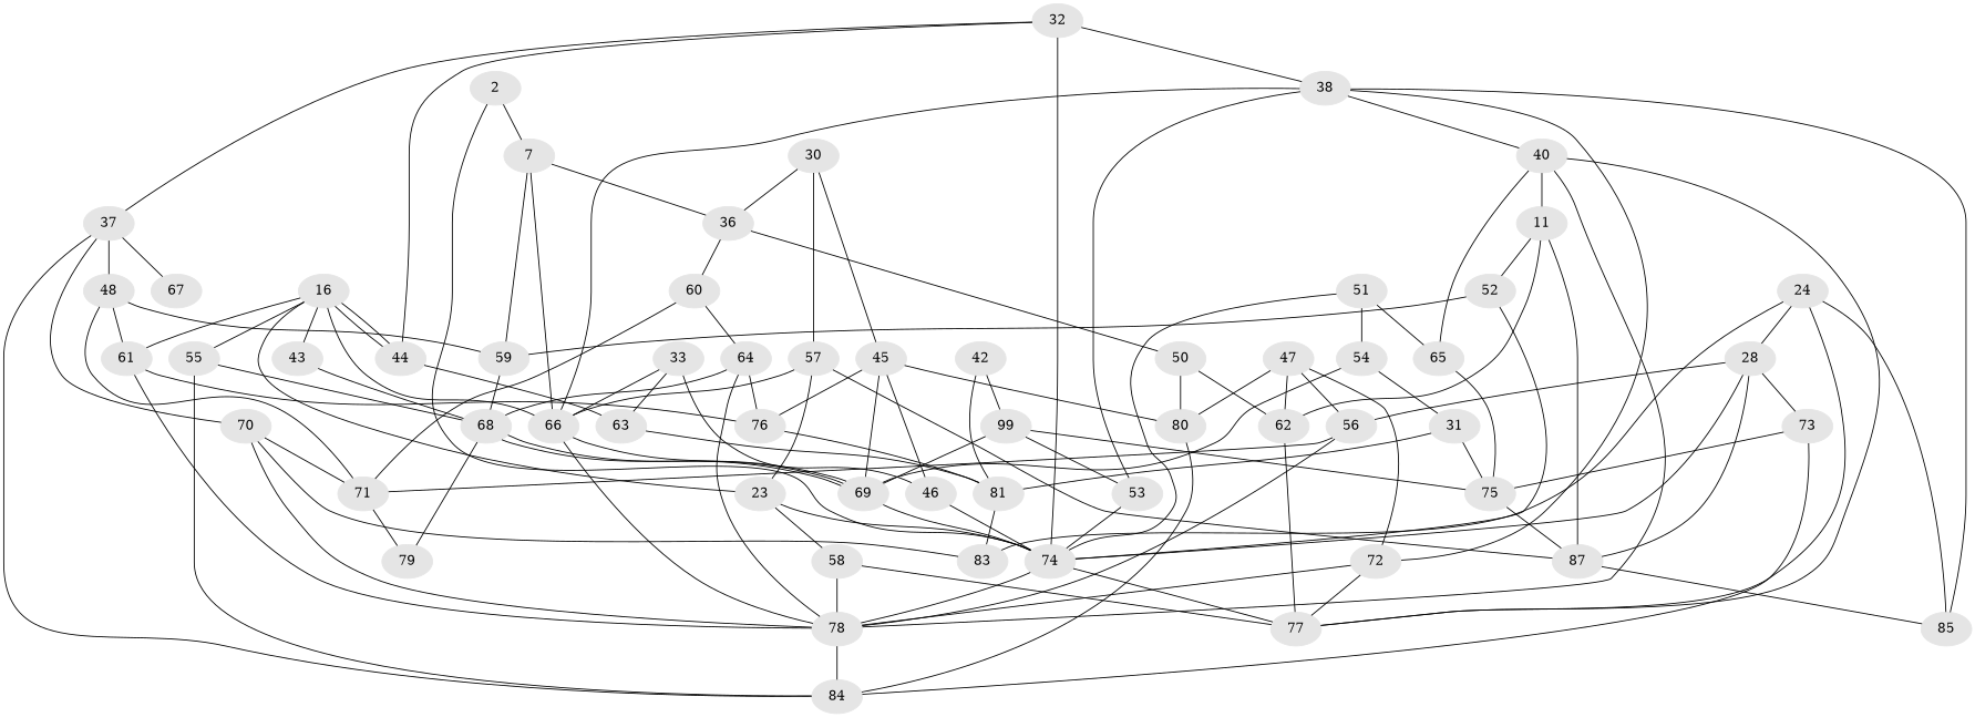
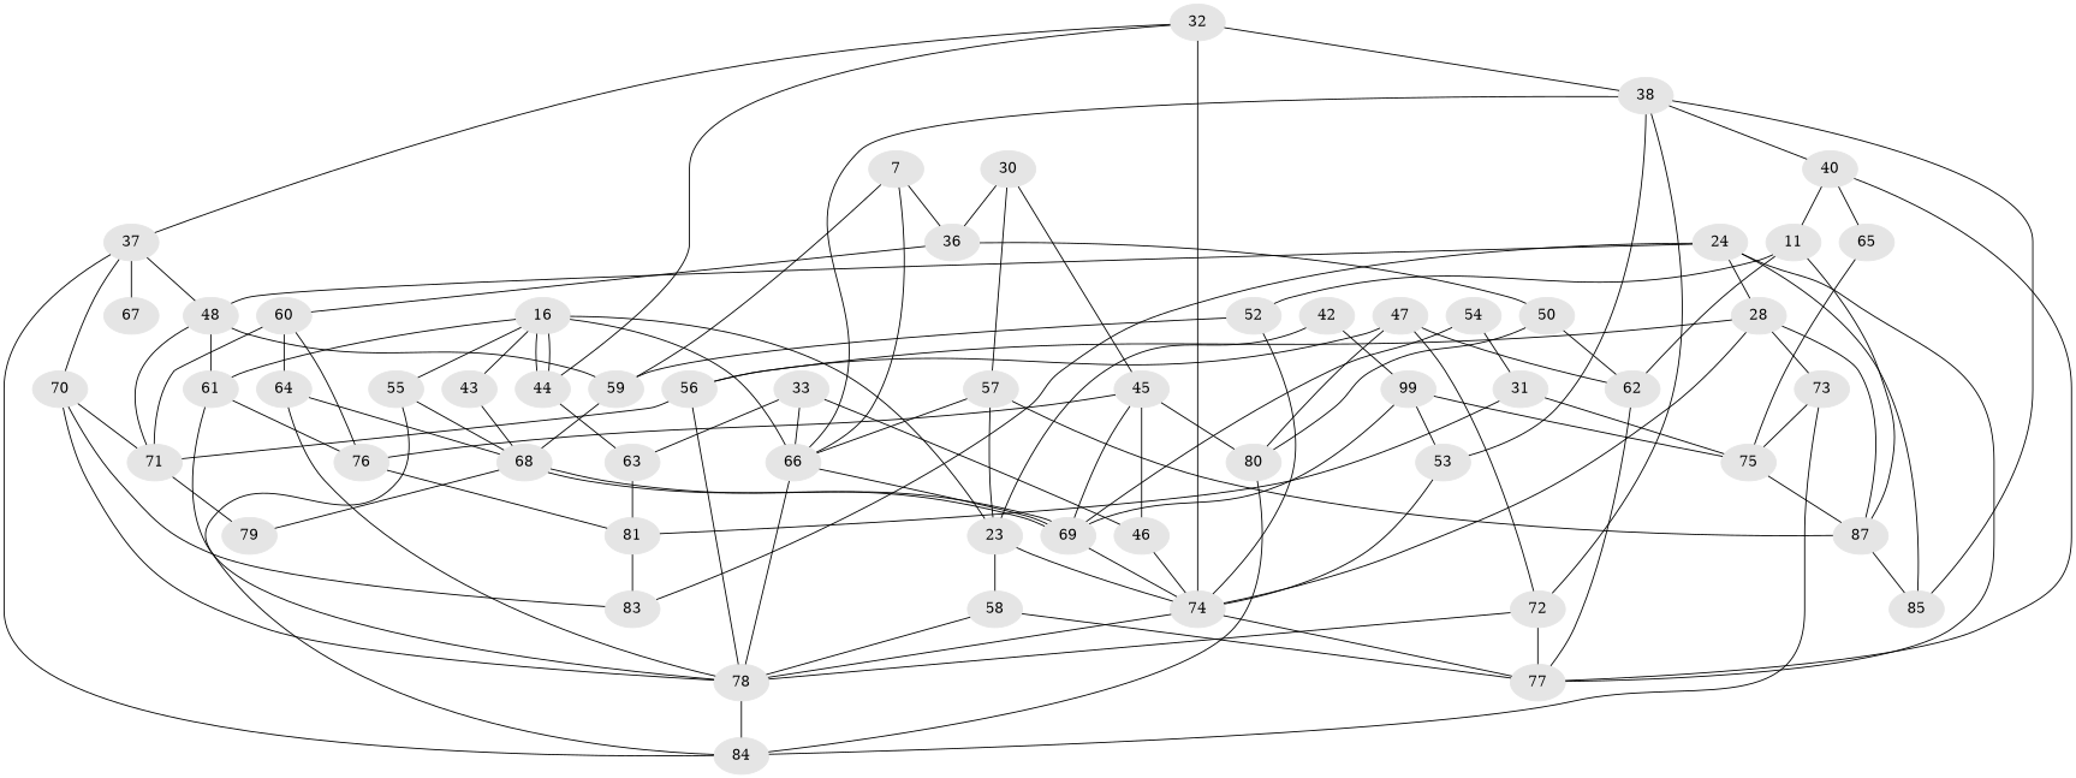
  graph {
    node [color=gray90 style=filled]
-   2
    7
    74 [super="+8+42+49"]
    36
    59
    66 [super="+14"]
    77 [super="+34"]
    78 [super="+4+17"]
    50
    60
    68
    69 [super="+13+35"]
    16
    23
    43
    44
    55
    61
    58 [super="+9"]
    63
    84
    76
    n23 [label=42]
    n24 [label=99]
    81
    75
    53
    83
    48 [super="+18"]
    71 [super="+26"]
    24
    85
    28
    52
    56 [super="+11"]
    73
    n37 [label=87]
    30
    45
    57
    46
    80 [super="+19"]
    31
    32 [super="+27"]
    37 [super="+10"]
    38 [super="+15"]
    67
    70
    40 [super="+5"]
    72
    33 [super="+3"]
    62
    64 [super="+25"]
    n54 [label=11]
    65
    79
    47
-   51
    54
-   2 -- 7
-   2 -- 74
    7 -- 36
    7 -- 59
    7 -- 66
    74 -- 77 [weight=2]
    74 -- 78 [weight=2]
    36 -- 50
    36 -- 60
    59 -- 68
    66 -- 78
    66 -- 69
    78 -- 84
    50 -- 80
    50 -- 62
    60 -- 71 [weight=2]
    60 -- 64
    68 -- 69 [weight=2]
    68 -- 69
    68 -- 79
    69 -- 74
    16 -- 66 [weight=2]
    16 -- 23
    16 -- 43
    16 -- 44
    16 -- 44
    16 -- 55
    16 -- 61
    23 -- 74 [weight=3]
    23 -- 58
    43 -- 68
    44 -- 63
    55 -- 68
    55 -- 84
    61 -- 78
    61 -- 76
    58 -- 77
    58 -- 78
    63 -- 81
    76 -- 81
    n23 -- n24
-   n23 -- 81
+   n23 -- 23
    n24 -- 69
    n24 -- 75
    n24 -- 53
    81 -- 83
    75 -- n37
    53 -- 74
    48 -- 59
    48 -- 61
    48 -- 71
    71 -- 79
    24 -- 77
    24 -- 83
+   24 -- 48
    24 -- 85
    24 -- 28
    28 -- 74
    28 -- 56 [weight=2]
    28 -- 73
    28 -- n37
    52 -- 74 [weight=2]
    52 -- 59
    56 -- 78
    56 -- 71
    73 -- 84
    73 -- 75
    n37 -- 85
    30 -- 36
    30 -- 45
    30 -- 57
    45 -- 69
    45 -- 76
    45 -- 46
    45 -- 80
    57 -- 66
    57 -- 23
    57 -- n37
    46 -- 74 [weight=2]
    80 -- 84
    31 -- 81
    31 -- 75
    32 -- 74 [weight=3]
    32 -- 44
    32 -- 37
    32 -- 38
    37 -- 84
    37 -- 48
    37 -- 67
    37 -- 70
    38 -- 66
    38 -- 53
    38 -- 85
    38 -- 40
    38 -- 72
    70 -- 78
    70 -- 83
    70 -- 71
    40 -- 77
-   40 -- 78
    40 -- n54
    40 -- 65
    72 -- 77
    72 -- 78
    33 -- 66 [weight=2]
    33 -- 63
    33 -- 46
    62 -- 77
    64 -- 78 [weight=2]
    64 -- 68
-   64 -- 76
+   60 -- 76
    n54 -- 52
    n54 -- n37
    n54 -- 62
    65 -- 75
    47 -- 56
    47 -- 80
    47 -- 72
    47 -- 62
-   51 -- 74
-   51 -- 65
-   51 -- 54
    54 -- 69
    54 -- 31
  }
